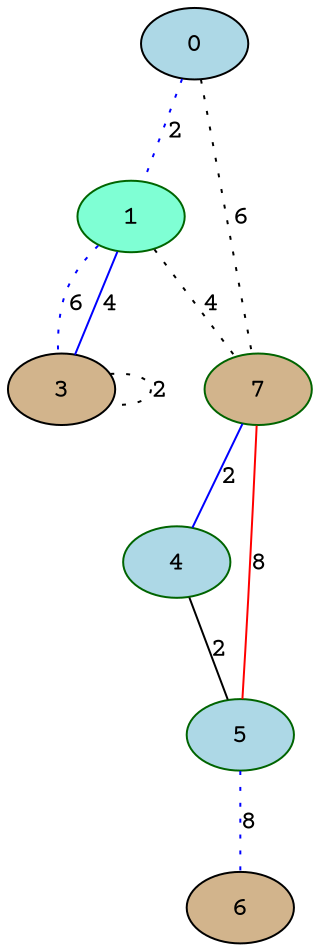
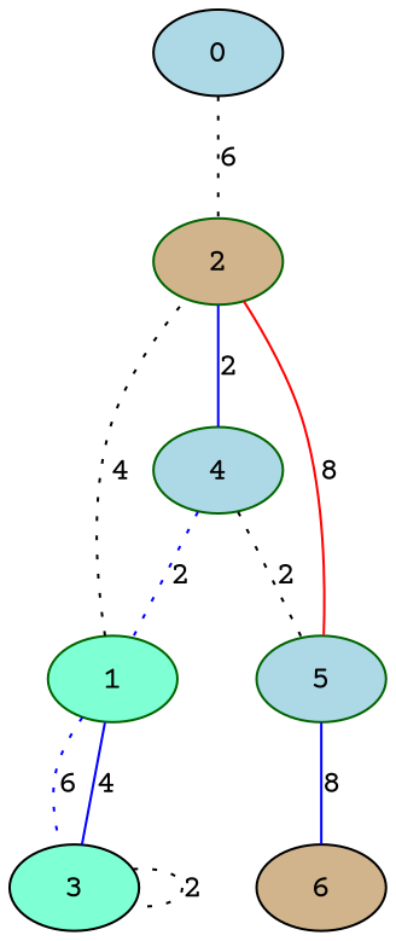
  graph {
    fontname="Courier Prime"
    node [color=darkgreen fillcolor=lightblue fontname="Courier Prime" style=filled weight=1]
    edge [color=blue fontname="Courier Prime" style=dotted]
    0 [color=black]
    1 [fillcolor=aquamarine]
-   2 [fillcolor=tan label=7]
-   3 [color=black fillcolor=tan weight=2]
+   2 [fillcolor=tan]
+   3 [color=black fillcolor=aquamarine weight=2]
    4
    5
    6 [color=black fillcolor=tan weight=4]
-   0 -- 1 [label=2]
+   4 -- 1 [label=2]
    0 -- 2 [color=black label=6]
    1 -- 2 [color=black label=4]
    1 -- 3 [label=6]
    1 -- 3 [label=4 style=solid]
    2 -- 4 [label=2 style=solid]
    2 -- 5 [color=red label=8 style=solid]
    3 -- 3 [color=black label=2]
-   4 -- 5 [color=black label=2 style=solid]
-   5 -- 6 [label=8]
+   4 -- 5 [color=black label=2]
+   5 -- 6 [label=8 style=solid]
  }
